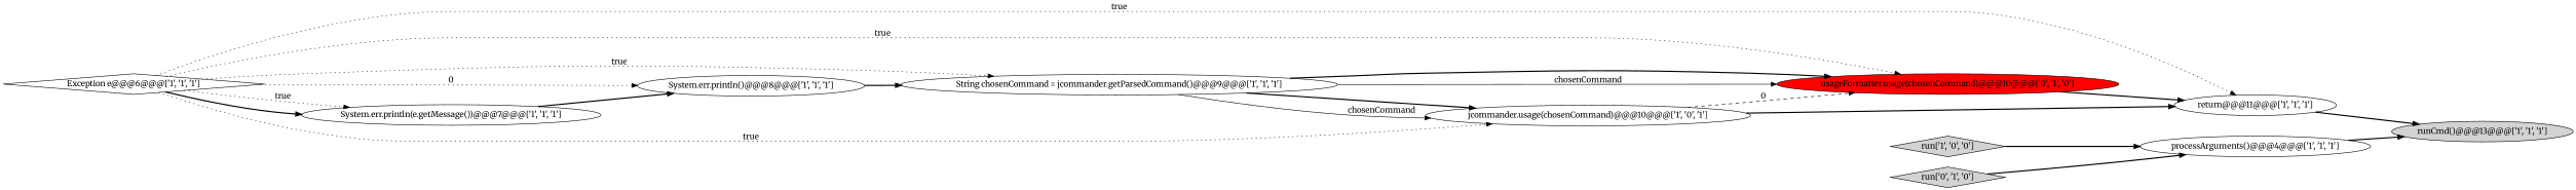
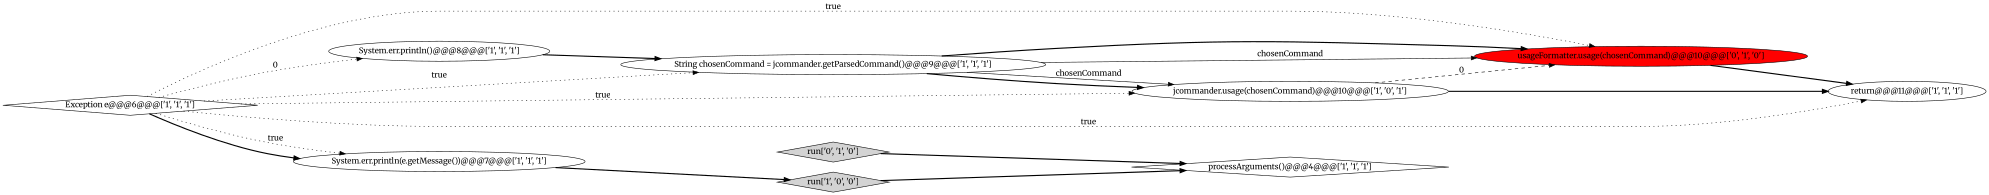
  digraph {
    fontname=Merriweather
    rankdir=LR
    node [fillcolor=white fontname=Merriweather shape=ellipse style=filled]
    edge [fontname=Merriweather style=bold]
    n1 [label="String chosenCommand = jcommander.getParsedCommand()@@@9@@@['1', '1', '1']"]
    n2 [label="jcommander.usage(chosenCommand)@@@10@@@['1', '0', '1']"]
    n3 [fillcolor=red label="usageFormatter.usage(chosenCommand)@@@10@@@['0', '1', '0']"]
    n4 [label="return@@@11@@@['1', '1', '1']"]
-   n5 [fillcolor=lightgray label="runCmd()@@@13@@@['1', '1', '1']"]
-   n6 [label="processArguments()@@@4@@@['1', '1', '1']"]
+   n6 [label="processArguments()@@@4@@@['1', '1', '1']" shape=diamond]
    n7 [label="System.err.println()@@@8@@@['1', '1', '1']"]
    n8 [fillcolor=lightgray label="run['0', '1', '0']" shape=diamond]
    n9 [fillcolor=lightgray label="run['1', '0', '0']" shape=diamond]
    n10 [label="System.err.println(e.getMessage())@@@7@@@['1', '1', '1']"]
    n11 [label="Exception e@@@6@@@['1', '1', '1']" shape=diamond]
    n1 -> n2 [label=chosenCommand style=solid]
    n1 -> n2
    n1 -> n3
    n1 -> n3 [label=chosenCommand style=solid]
    n2 -> n3 [label=0 style=dashed]
    n2 -> n4
    n3 -> n4
-   n4 -> n5
-   n6 -> n5
    n7 -> n1
    n8 -> n6
    n9 -> n6
-   n10 -> n7
+   n10 -> n9
    n11 -> n1 [label=true style=dotted]
    n11 -> n2 [label=true style=dotted]
    n11 -> n3 [label=true style=dotted]
    n11 -> n4 [label=true style=dotted]
    n11 -> n7 [label=0 style=dotted]
    n11 -> n10
    n11 -> n10 [label=true style=dotted]
  }
